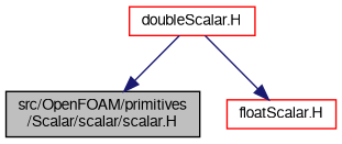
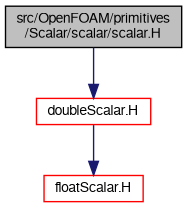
  digraph {
    node [color=red fontname=FreeSans fontsize=10 shape=record]
    edge [color=midnightblue fontname=FreeSans fontsize=10 labelfontname=FreeSans labelfontsize=10 style=solid]
    n1 [color=black fillcolor=grey75 fontcolor=black height=0.2 label="src/OpenFOAM/primitives\l/Scalar/scalar/scalar.H" style=filled width=0.4]
    n2 [height=0.2 label="doubleScalar.H" width=0.4]
    n3 [height=0.2 label="floatScalar.H" width=0.4]
-   n2 -> n1
+   n1 -> n2
    n2 -> n3
  }
